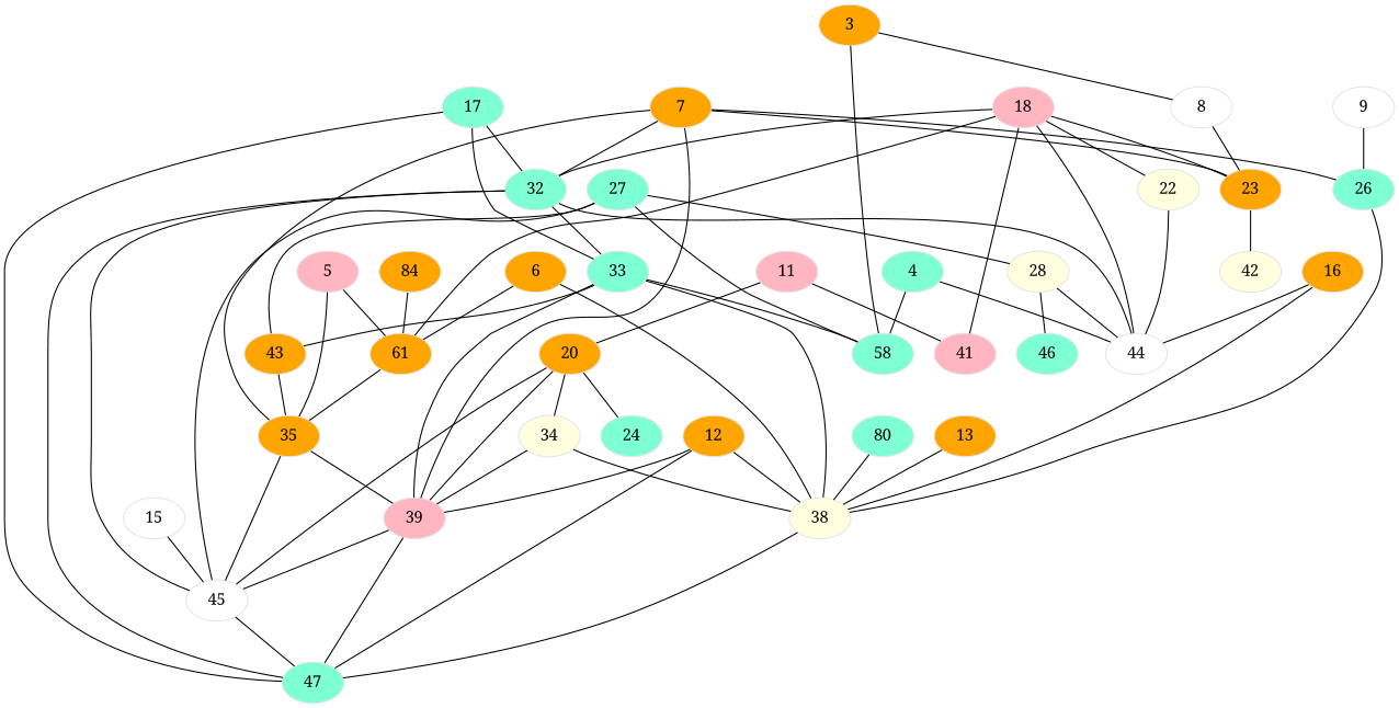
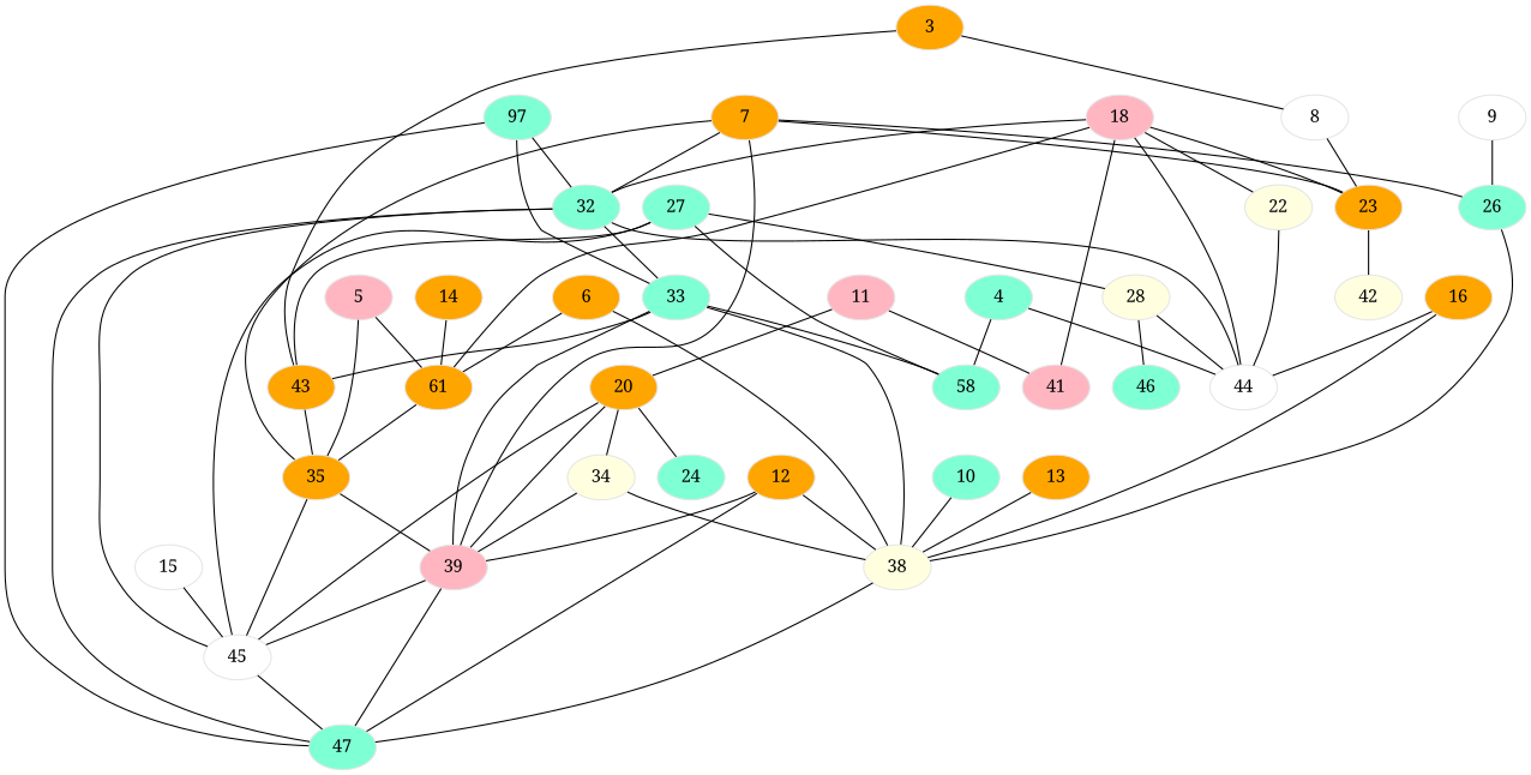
  graph {
    fontname="Noto Serif"
    node [color=gray90 fillcolor=orange fontname="Noto Serif" style=filled]
    edge [fontname="Noto Serif" weight=1.0]
    8 [fillcolor=white]
    3
    n3 [fillcolor=aquamarine label=58]
    23
    4 [fillcolor=aquamarine]
    44 [fillcolor=white]
    5 [fillcolor=lightpink]
    n8 [label=61]
    35
    39 [fillcolor=lightpink]
    45 [fillcolor=white]
    6
    38 [fillcolor=lightyellow]
    47 [fillcolor=aquamarine]
    7
    26 [fillcolor=aquamarine]
    32 [fillcolor=aquamarine]
    42 [fillcolor=lightyellow]
    33 [fillcolor=aquamarine]
    9 [fillcolor=white]
-   10 [fillcolor=aquamarine label=80]
+   10 [fillcolor=aquamarine]
    11 [fillcolor=lightpink]
    20
    41 [fillcolor=lightpink]
    24 [fillcolor=aquamarine]
    34 [fillcolor=lightyellow]
    12
    13
-   14 [label=84]
+   14
    15 [fillcolor=white]
    16
-   17 [fillcolor=aquamarine]
+   17 [fillcolor=aquamarine label=97]
    43
    18 [fillcolor=lightpink]
    22 [fillcolor=lightyellow]
    27 [fillcolor=aquamarine]
    28 [fillcolor=lightyellow]
    46 [fillcolor=aquamarine]
    8 -- 23
    3 -- 8
-   3 -- n3
+   3 -- 43
    23 -- 42
    4 -- n3
    4 -- 44
    5 -- n8
    5 -- 35
    n8 -- 35
    35 -- 39 [weight=2.0]
    35 -- 45
    39 -- 45
    39 -- 47
    45 -- 47
    6 -- n8
    6 -- 38
    38 -- 47
    7 -- 23
    7 -- 35
    7 -- 39
    7 -- 26
    7 -- 32
    26 -- 38
    32 -- 44
    32 -- 45 [weight=2.0]
    32 -- 47
    32 -- 33 [weight=2.0]
    33 -- n3 [weight=2.0]
    33 -- 39
    33 -- 38
    33 -- 43
    9 -- 26
    10 -- 38
    11 -- 20
    11 -- 41
    20 -- 39
    20 -- 45
    20 -- 24
    20 -- 34
    34 -- 39
    34 -- 38
    12 -- 39
    12 -- 38
    12 -- 47
    13 -- 38
    14 -- n8
    15 -- 45 [weight=2.0]
    16 -- 44
    16 -- 38
    17 -- 47
    17 -- 32
    17 -- 33
    43 -- 35
    18 -- 23
    18 -- 44
    18 -- n8
    18 -- 32
    18 -- 41
    18 -- 22
    22 -- 44
    27 -- n3
    27 -- 45
    27 -- 43
    27 -- 28
    28 -- 44
    28 -- 46
  }
